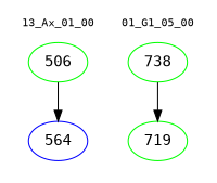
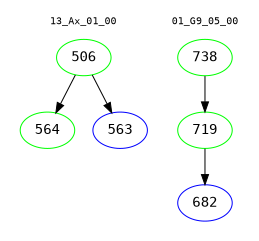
  digraph {
    fontname="DejaVu Sans Mono"
    node [color=green fontname="DejaVu Sans Mono"]
    edge [color=black fontname="DejaVu Sans Mono"]
    n1 [label=506]
-   n2 [color=blue label=564]
+   n2 [label=564]
+   n3 [color=blue label=563]
    n4 [label=719]
+   n5 [color=blue label=682]
    n6 [label=738]
    subgraph cluster_1 {
      color=white
      fontsize=10
      label="13_Ax_01_00"
      n1
      n2
+     n3
    }
    subgraph cluster_2 {
      color=white
      fontsize=10
-     label="01_G1_05_00"
+     label="01_G9_05_00"
      n4
+     n5
      n6
    }
    n1 -> n2
+   n1 -> n3
+   n4 -> n5
    n6 -> n4
  }
